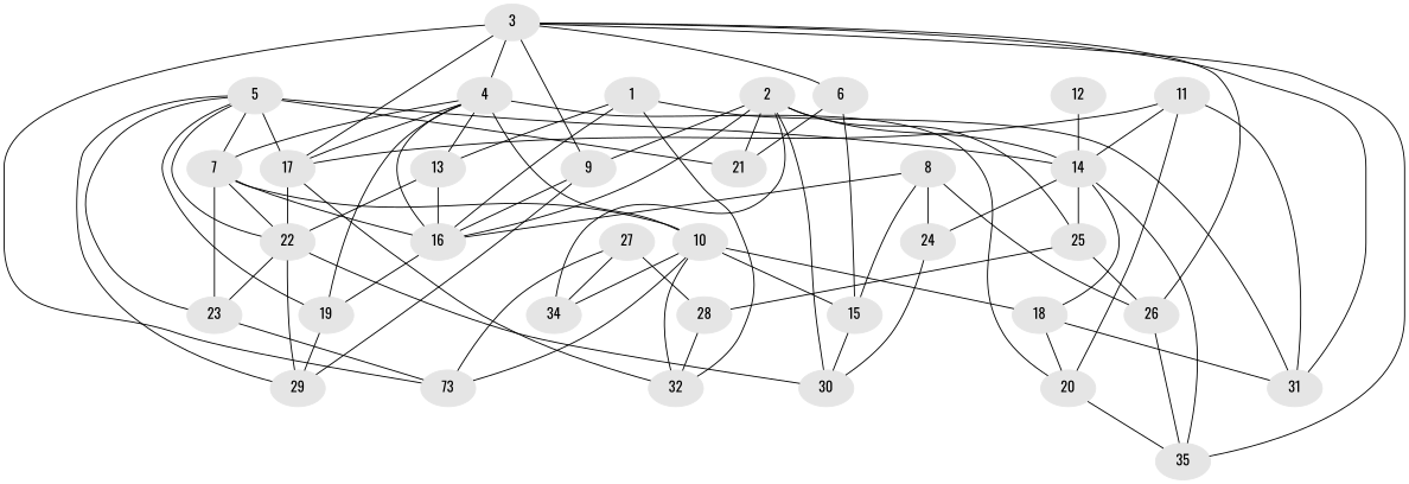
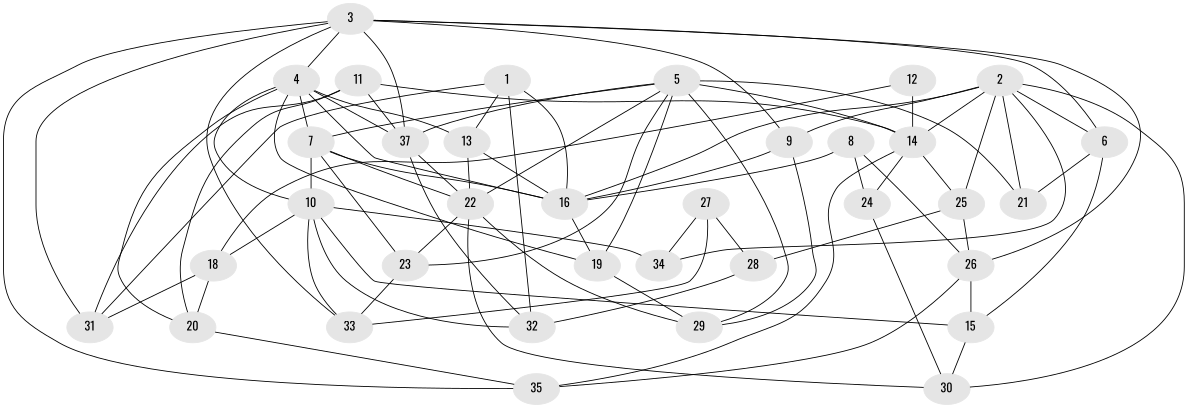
  graph {
    fontname=Oswald
    node [color=gray90 fontname=Oswald style=filled]
    edge [fontname=Oswald weight=1.0]
    1
    13
    16
    31
    32
    22
    19
    2
    6
    9
    14
    21
    25
    30
    34
    15
    29
    35
    24
    18
    26
    28
    3
    4
-   17
-   33 [label=73]
+   17 [label=37]
+   33
    7
    10
    20
    23
    5
    8
    11
    12
    27
    1 -- 13
    1 -- 16
    1 -- 31
    1 -- 32
    13 -- 16
    13 -- 22
    16 -- 19
    22 -- 30
    22 -- 29
    22 -- 23
    19 -- 29
    2 -- 16 [weight=2.0]
+   2 -- 6
    2 -- 9
    2 -- 14
    2 -- 21
    2 -- 25
    2 -- 30
    2 -- 34 [weight=2.0]
    6 -- 21
    6 -- 15
    9 -- 16
    9 -- 29
    14 -- 25
    14 -- 35
    14 -- 24 [weight=2.0]
-   14 -- 18
+   12 -- 18
    25 -- 26
    25 -- 28
    15 -- 30
    24 -- 30
    18 -- 31
    18 -- 20
    26 -- 35
    28 -- 32
    3 -- 31
    3 -- 6
    3 -- 9
    3 -- 35
    3 -- 26
    3 -- 4 [weight=2.0]
    3 -- 17 [weight=2.0]
    3 -- 33
    4 -- 13
    4 -- 16
    4 -- 19
    4 -- 17
    4 -- 7
    4 -- 10 [weight=2.0]
    4 -- 20
    17 -- 32
    17 -- 22 [weight=4.0]
    7 -- 16
    7 -- 22
    7 -- 10
    7 -- 23
    10 -- 32
    10 -- 34
    10 -- 15
    10 -- 18 [weight=3.0]
    10 -- 33
    20 -- 35
    23 -- 33
    5 -- 22
    5 -- 19
    5 -- 14 [weight=2.0]
    5 -- 21 [weight=2.0]
    5 -- 29
    5 -- 17
    5 -- 7
    5 -- 23
    8 -- 16
-   8 -- 15
+   26 -- 15
    8 -- 24
    8 -- 26
    11 -- 31
    11 -- 14
    11 -- 17
    11 -- 20
    12 -- 14 [weight=3.0]
    27 -- 34
    27 -- 28
    27 -- 33
  }
